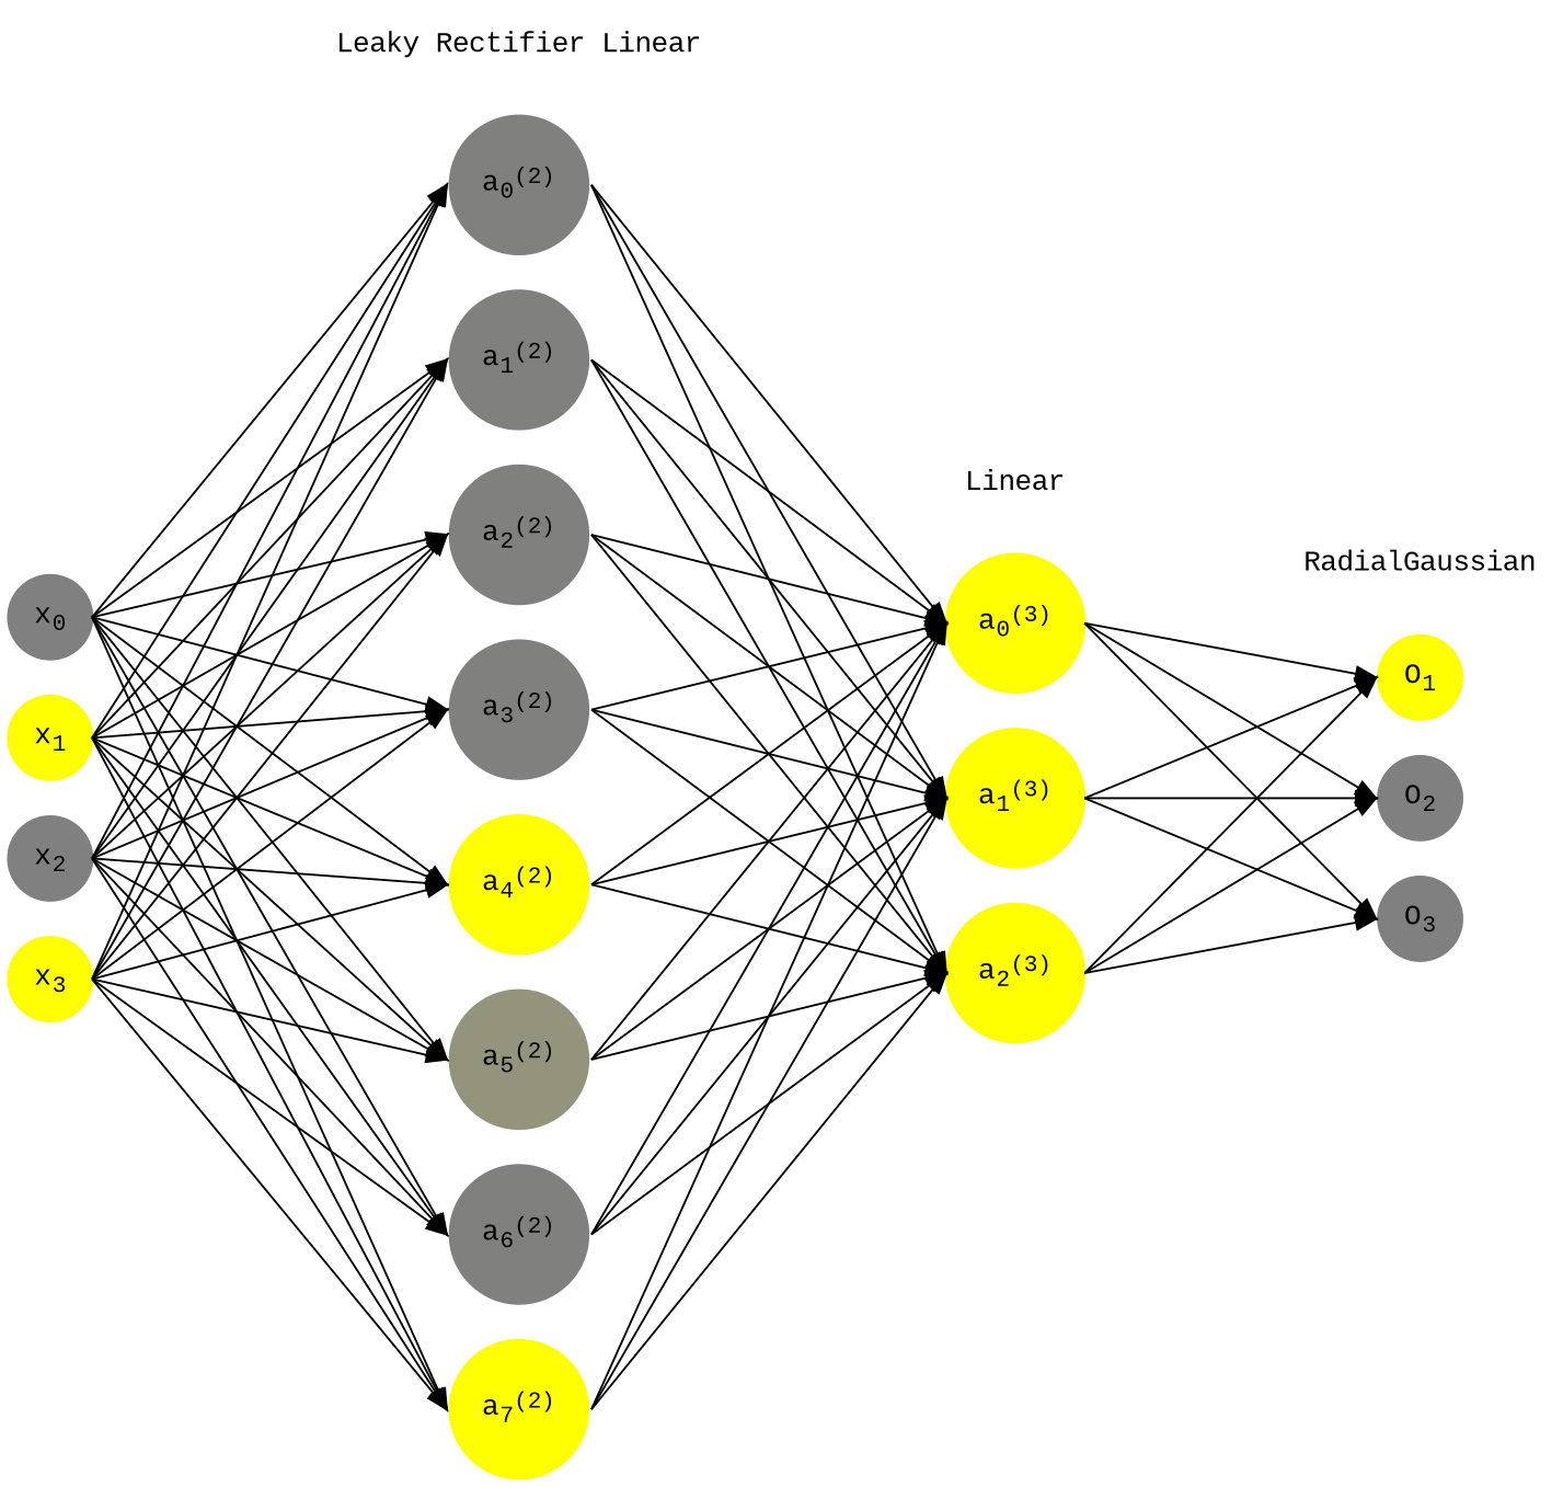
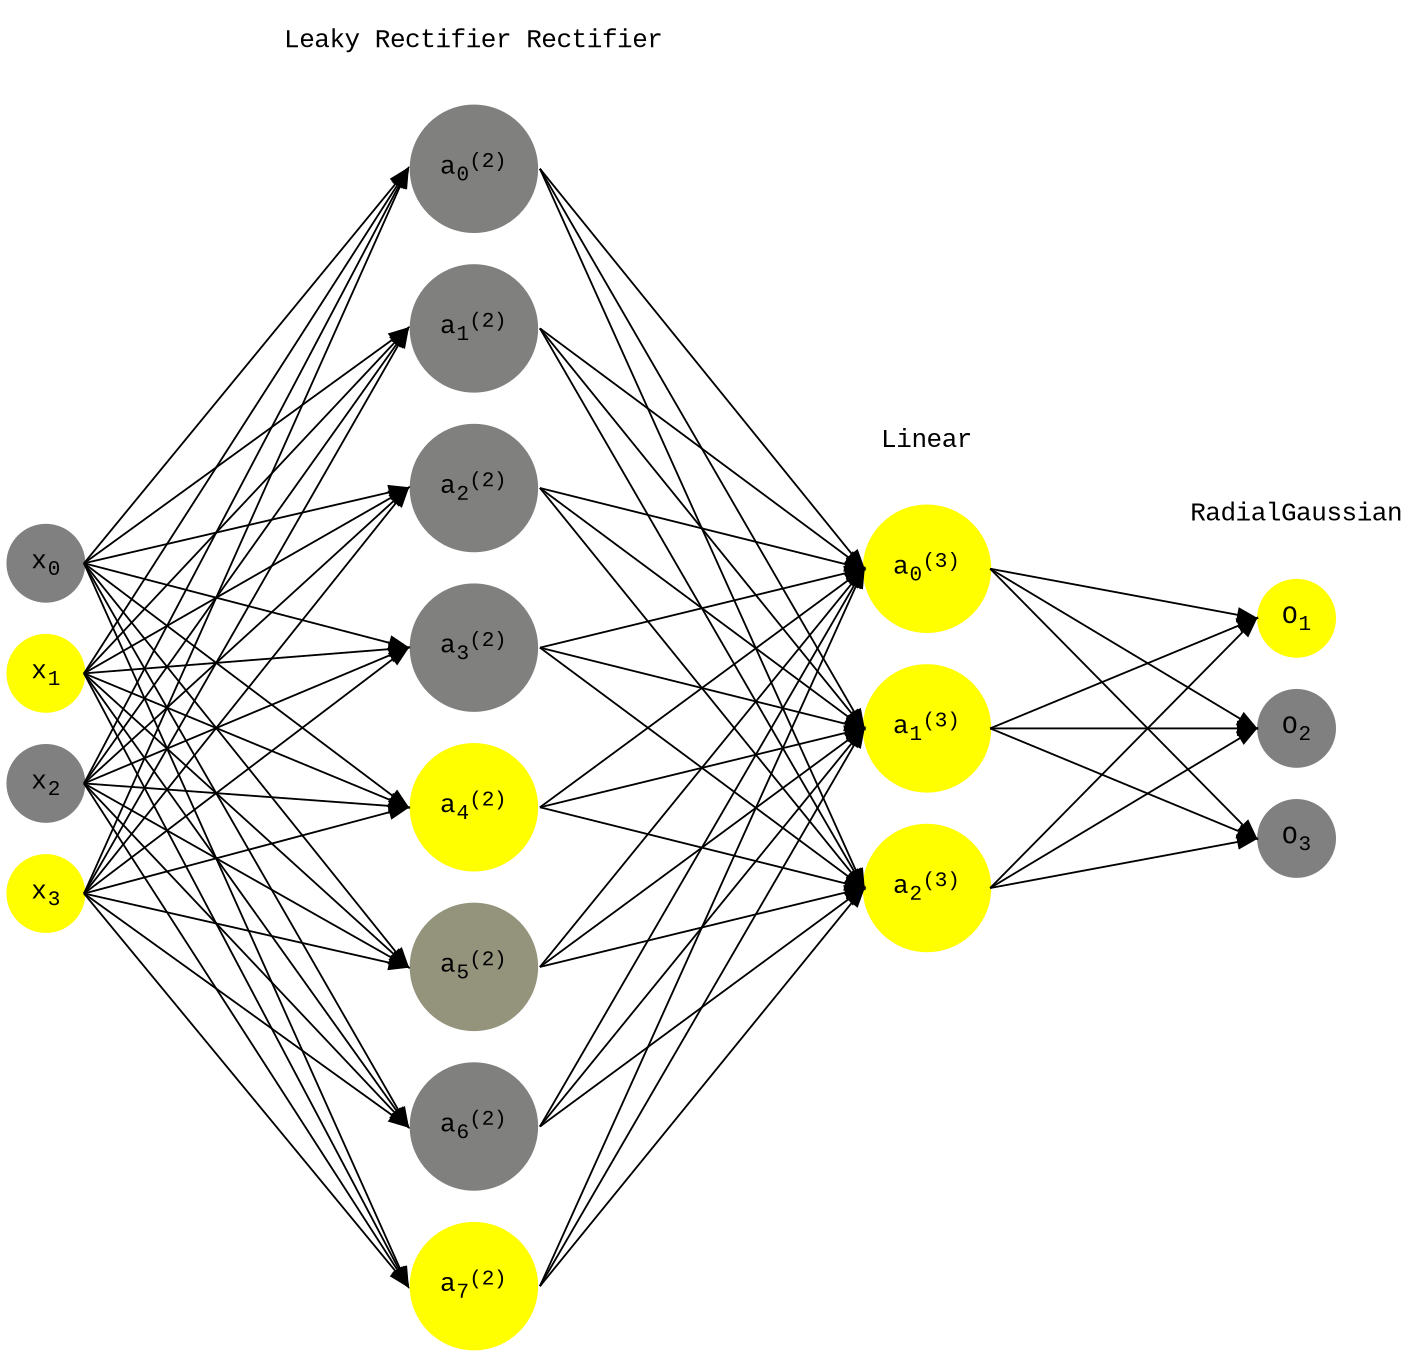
  digraph {
    rankdir=LR
    ranksep=1.4
    splines=false
    fontname="Liberation Mono"
    node [color="0.1667, 0.0, 0.5" fillcolor="0.1667, 0.0, 0.5" shape=circle style=filled fontname="Liberation Mono"]
    edge [headport=w style=solid tailport=e fontname="Liberation Mono"]
    n1 [label=<x<sub>0</sub>>]
    n2 [color="0.1667, 1.0, 1.0" fillcolor="0.1667, 1.0, 1.0" label=<x<sub>1</sub>>]
    n3 [label=<x<sub>2</sub>>]
    n4 [color="0.1667, 1.0, 1.0" fillcolor="0.1667, 1.0, 1.0" label=<x<sub>3</sub>>]
    n5 [color="0.1667, 0.000381, 0.500190" fillcolor="0.1667, 0.000381, 0.500190" label=<a<sub>0</sub><sup>(2)</sup>>]
    n6 [color="0.1667, 0.000021, 0.500010" fillcolor="0.1667, 0.000021, 0.500010" label=<a<sub>1</sub><sup>(2)</sup>>]
    n7 [color="0.1667, 0.000681, 0.500340" fillcolor="0.1667, 0.000681, 0.500340" label=<a<sub>2</sub><sup>(2)</sup>>]
    n8 [color="0.1667, 0.001481, 0.500740" fillcolor="0.1667, 0.001481, 0.500740" label=<a<sub>3</sub><sup>(2)</sup>>]
    n9 [color="0.1667, 1.242262, 1.121131" fillcolor="0.1667, 1.242262, 1.121131" label=<a<sub>4</sub><sup>(2)</sup>>]
    n10 [color="0.1667, 0.160242, 0.580121" fillcolor="0.1667, 0.160242, 0.580121" label=<a<sub>5</sub><sup>(2)</sup>>]
    n11 [color="0.1667, 0.000012, 0.500006" fillcolor="0.1667, 0.000012, 0.500006" label=<a<sub>6</sub><sup>(2)</sup>>]
    n12 [color="0.1667, 3.055216, 2.027608" fillcolor="0.1667, 3.055216, 2.027608" label=<a<sub>7</sub><sup>(2)</sup>>]
    n13 [color="0.1667, 2.557457, 1.778729" fillcolor="0.1667, 2.557457, 1.778729" label=<a<sub>0</sub><sup>(3)</sup>>]
    n14 [color="0.1667, 3.907670, 2.453835" fillcolor="0.1667, 3.907670, 2.453835" label=<a<sub>1</sub><sup>(3)</sup>>]
    n15 [color="0.1667, 7.325163, 4.162581" fillcolor="0.1667, 7.325163, 4.162581" label=<a<sub>2</sub><sup>(3)</sup>>]
    n16 [color="0.1667, 1.0, 1.0" fillcolor="0.1667, 1.0, 1.0" label=<O<sub>1</sub>>]
    n17 [label=<O<sub>2</sub>>]
    n18 [label=<O<sub>3</sub>>]
-   n19 [label="Leaky Rectifier Linear" shape=plaintext color="" fillcolor="" style=""]
+   n19 [label="Leaky Rectifier Rectifier" shape=plaintext color="" fillcolor="" style=""]
    n20 [label=Linear shape=plaintext color="" fillcolor="" style=""]
    n21 [label=RadialGaussian shape=plaintext color="" fillcolor="" style=""]
    subgraph sub_1 {
      n1
    }
    subgraph sub_2 {
      n2
    }
    subgraph sub_3 {
      n3
    }
    subgraph sub_4 {
      n4
    }
    subgraph sub_5 {
      n5
    }
    subgraph sub_6 {
      n6
    }
    subgraph sub_7 {
      n7
    }
    subgraph sub_8 {
      n8
    }
    subgraph sub_9 {
      n9
    }
    subgraph sub_10 {
      n10
    }
    subgraph sub_11 {
      n11
    }
    subgraph sub_12 {
      n12
    }
    subgraph sub_13 {
      n13
    }
    subgraph sub_14 {
      n14
    }
    subgraph sub_15 {
      n15
    }
    subgraph sub_16 {
      n16
    }
    subgraph sub_17 {
      n17
    }
    subgraph sub_18 {
      n18
    }
    subgraph sub_19 {
      rank=same
      n1
      n2
      n3
      n4
    }
    subgraph sub_20 {
      rank=same
      n5
      n6
      n7
      n8
      n9
      n10
      n11
      n12
    }
    subgraph sub_21 {
      rank=same
      n13
      n14
      n15
    }
    subgraph sub_22 {
      rank=same
      n16
      n17
      n18
    }
    subgraph sub_23 {
      rank=same
      n5
      n19
    }
    subgraph sub_24 {
      rank=same
      n13
      n20
    }
    subgraph sub_25 {
      rank=same
      n16
      n21
    }
    n1 -> n2 [style=invis]
    n1 -> n5
    n1 -> n6
    n1 -> n7
    n1 -> n8
    n1 -> n9
    n1 -> n10
    n1 -> n11
    n1 -> n12
    n2 -> n3 [style=invis]
    n2 -> n5
    n2 -> n6
    n2 -> n7
    n2 -> n8
    n2 -> n9
    n2 -> n10
    n2 -> n11
    n2 -> n12
    n3 -> n4 [style=invis]
    n3 -> n5
    n3 -> n6
    n3 -> n7
    n3 -> n8
    n3 -> n9
    n3 -> n10
    n3 -> n11
    n3 -> n12
    n4 -> n5
    n4 -> n6
    n4 -> n7
    n4 -> n8
    n4 -> n9
    n4 -> n10
    n4 -> n11
    n4 -> n12
    n5 -> n6 [style=invis]
    n5 -> n13
    n5 -> n14
    n5 -> n15
    n6 -> n7 [style=invis]
    n6 -> n13
    n6 -> n14
    n6 -> n15
    n7 -> n8 [style=invis]
    n7 -> n13
    n7 -> n14
    n7 -> n15
    n8 -> n9 [style=invis]
    n8 -> n13
    n8 -> n14
    n8 -> n15
    n9 -> n10 [style=invis]
    n9 -> n13
    n9 -> n14
    n9 -> n15
    n10 -> n11 [style=invis]
    n10 -> n13
    n10 -> n14
    n10 -> n15
    n11 -> n12 [style=invis]
    n11 -> n13
    n11 -> n14
    n11 -> n15
    n12 -> n13
    n12 -> n14
    n12 -> n15
    n13 -> n14 [style=invis]
    n13 -> n16
    n13 -> n17
    n13 -> n18
    n14 -> n15 [style=invis]
    n14 -> n16
    n14 -> n17
    n14 -> n18
    n15 -> n16
    n15 -> n17
    n15 -> n18
    n16 -> n17 [style=invis]
    n17 -> n18 [style=invis]
    n19 -> n5 [style=invis]
    n20 -> n13 [style=invis]
    n21 -> n16 [style=invis]
  }
